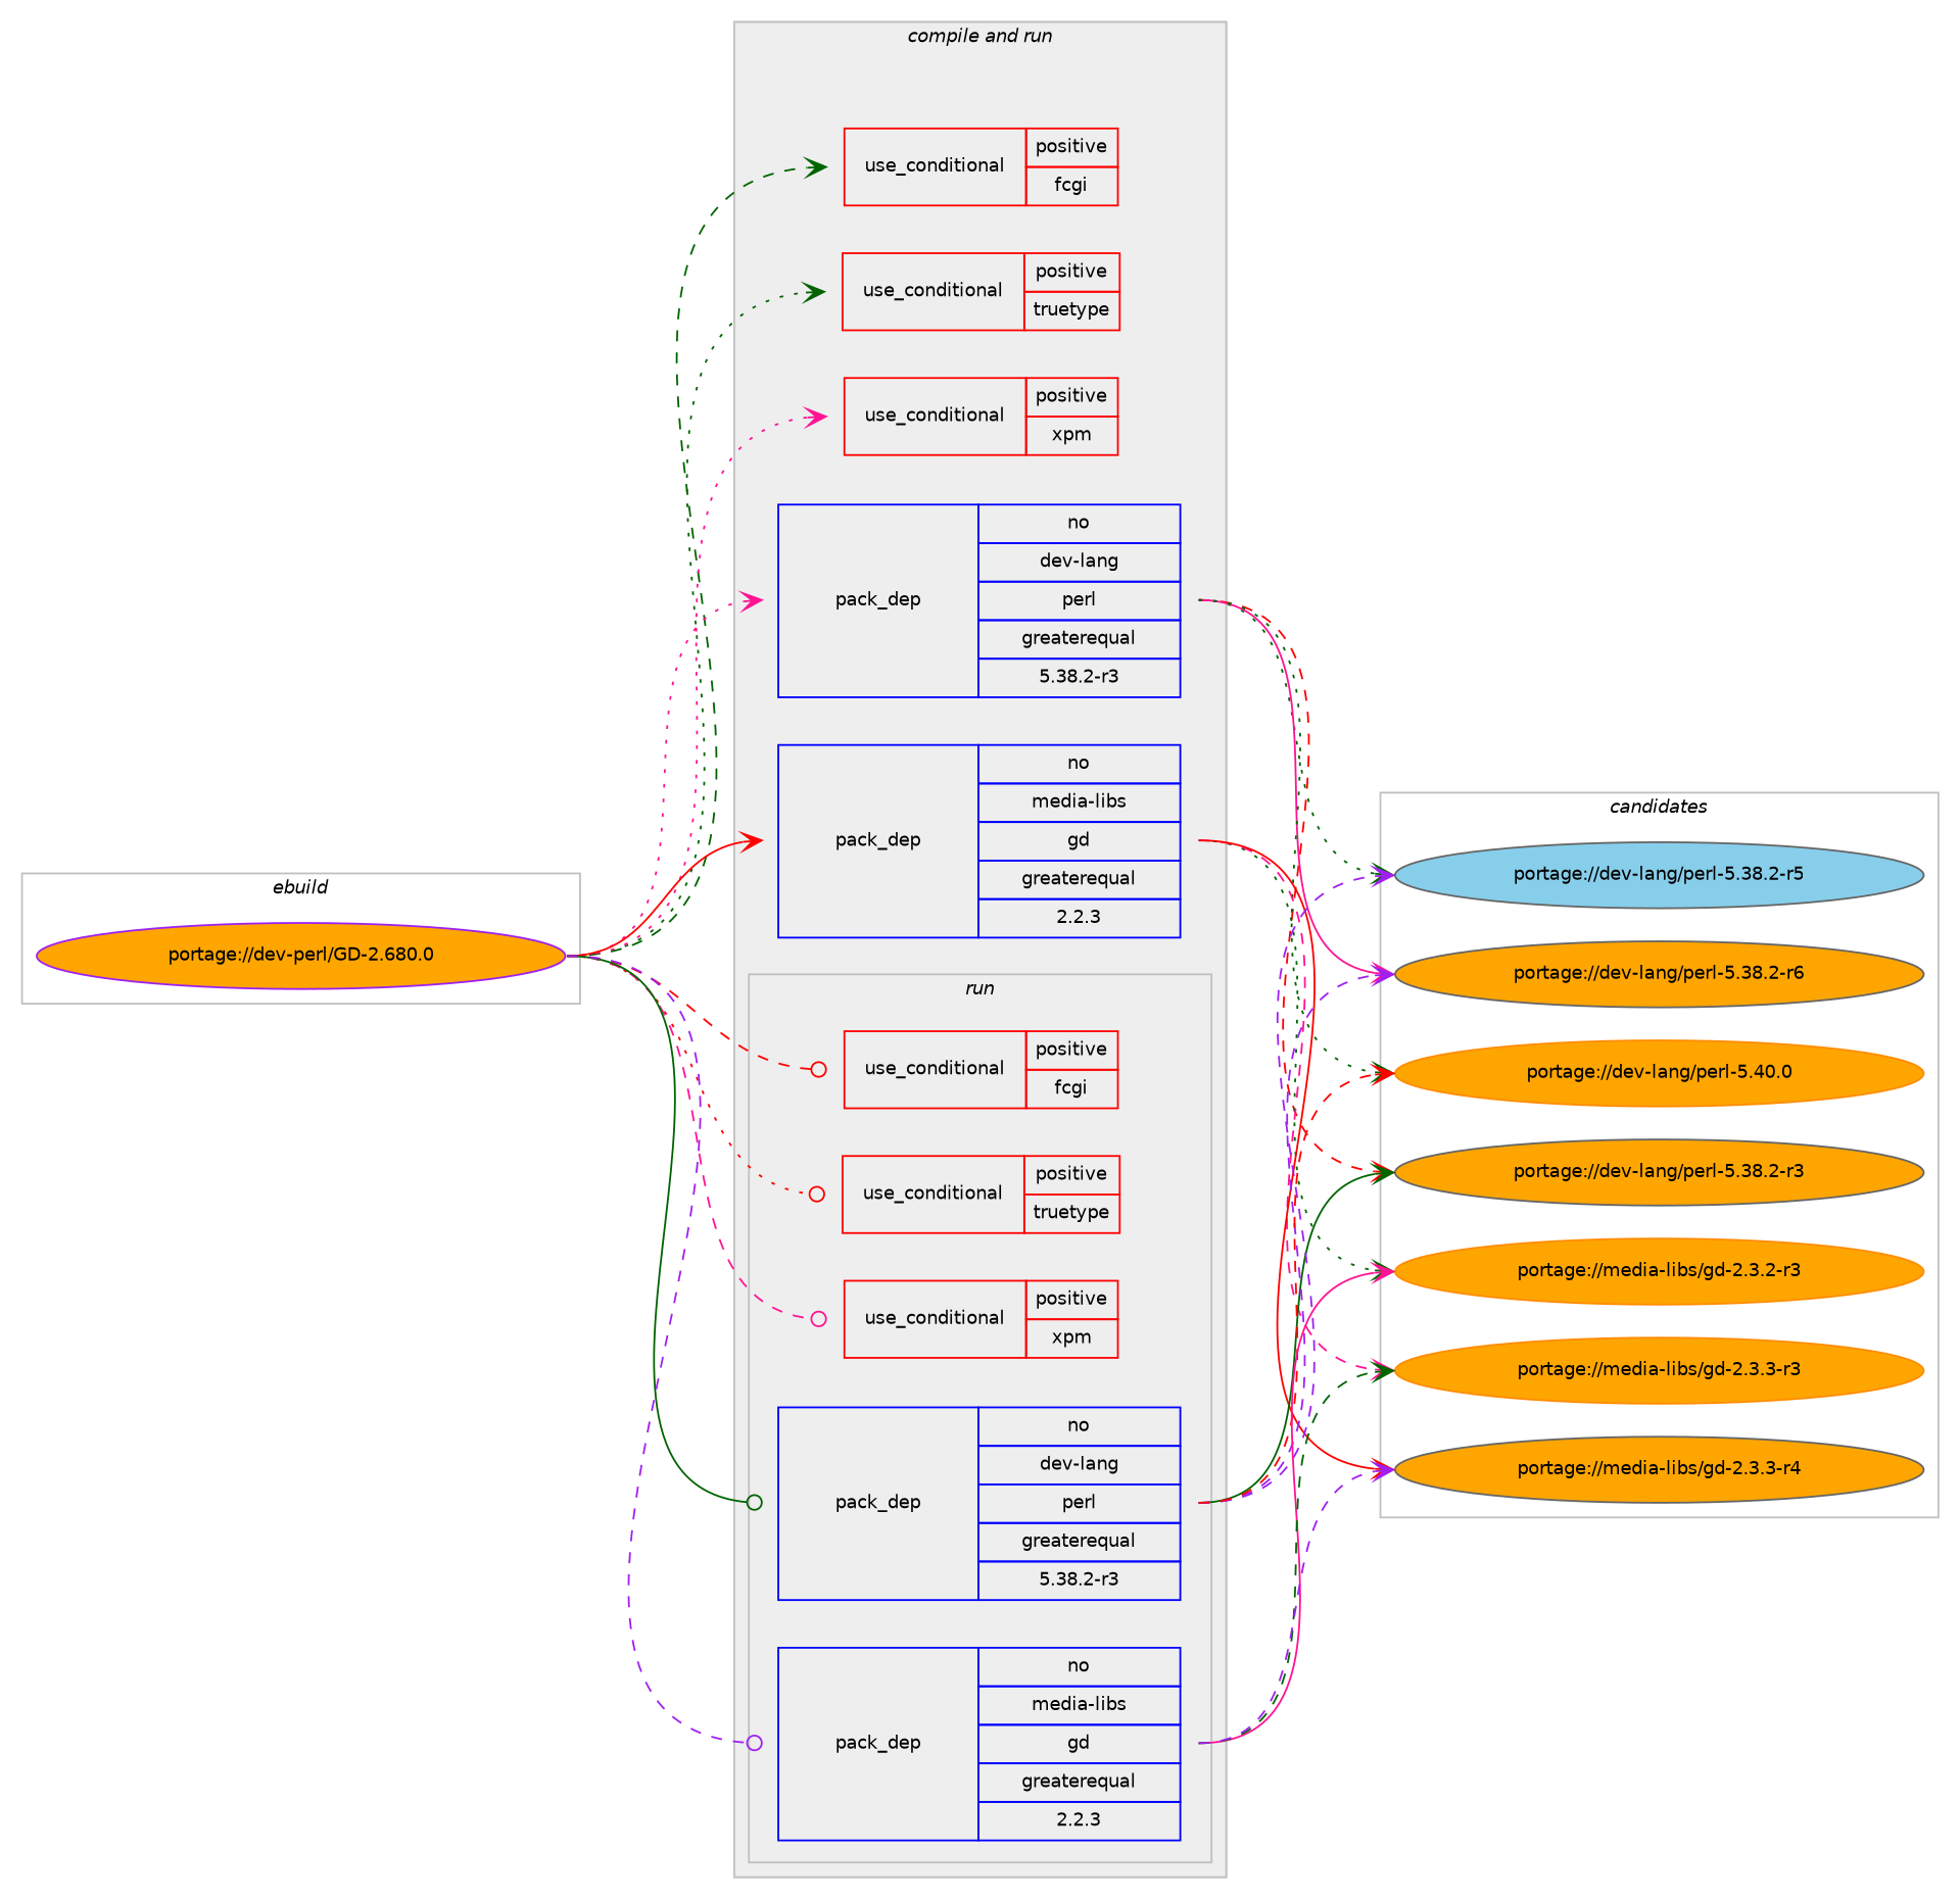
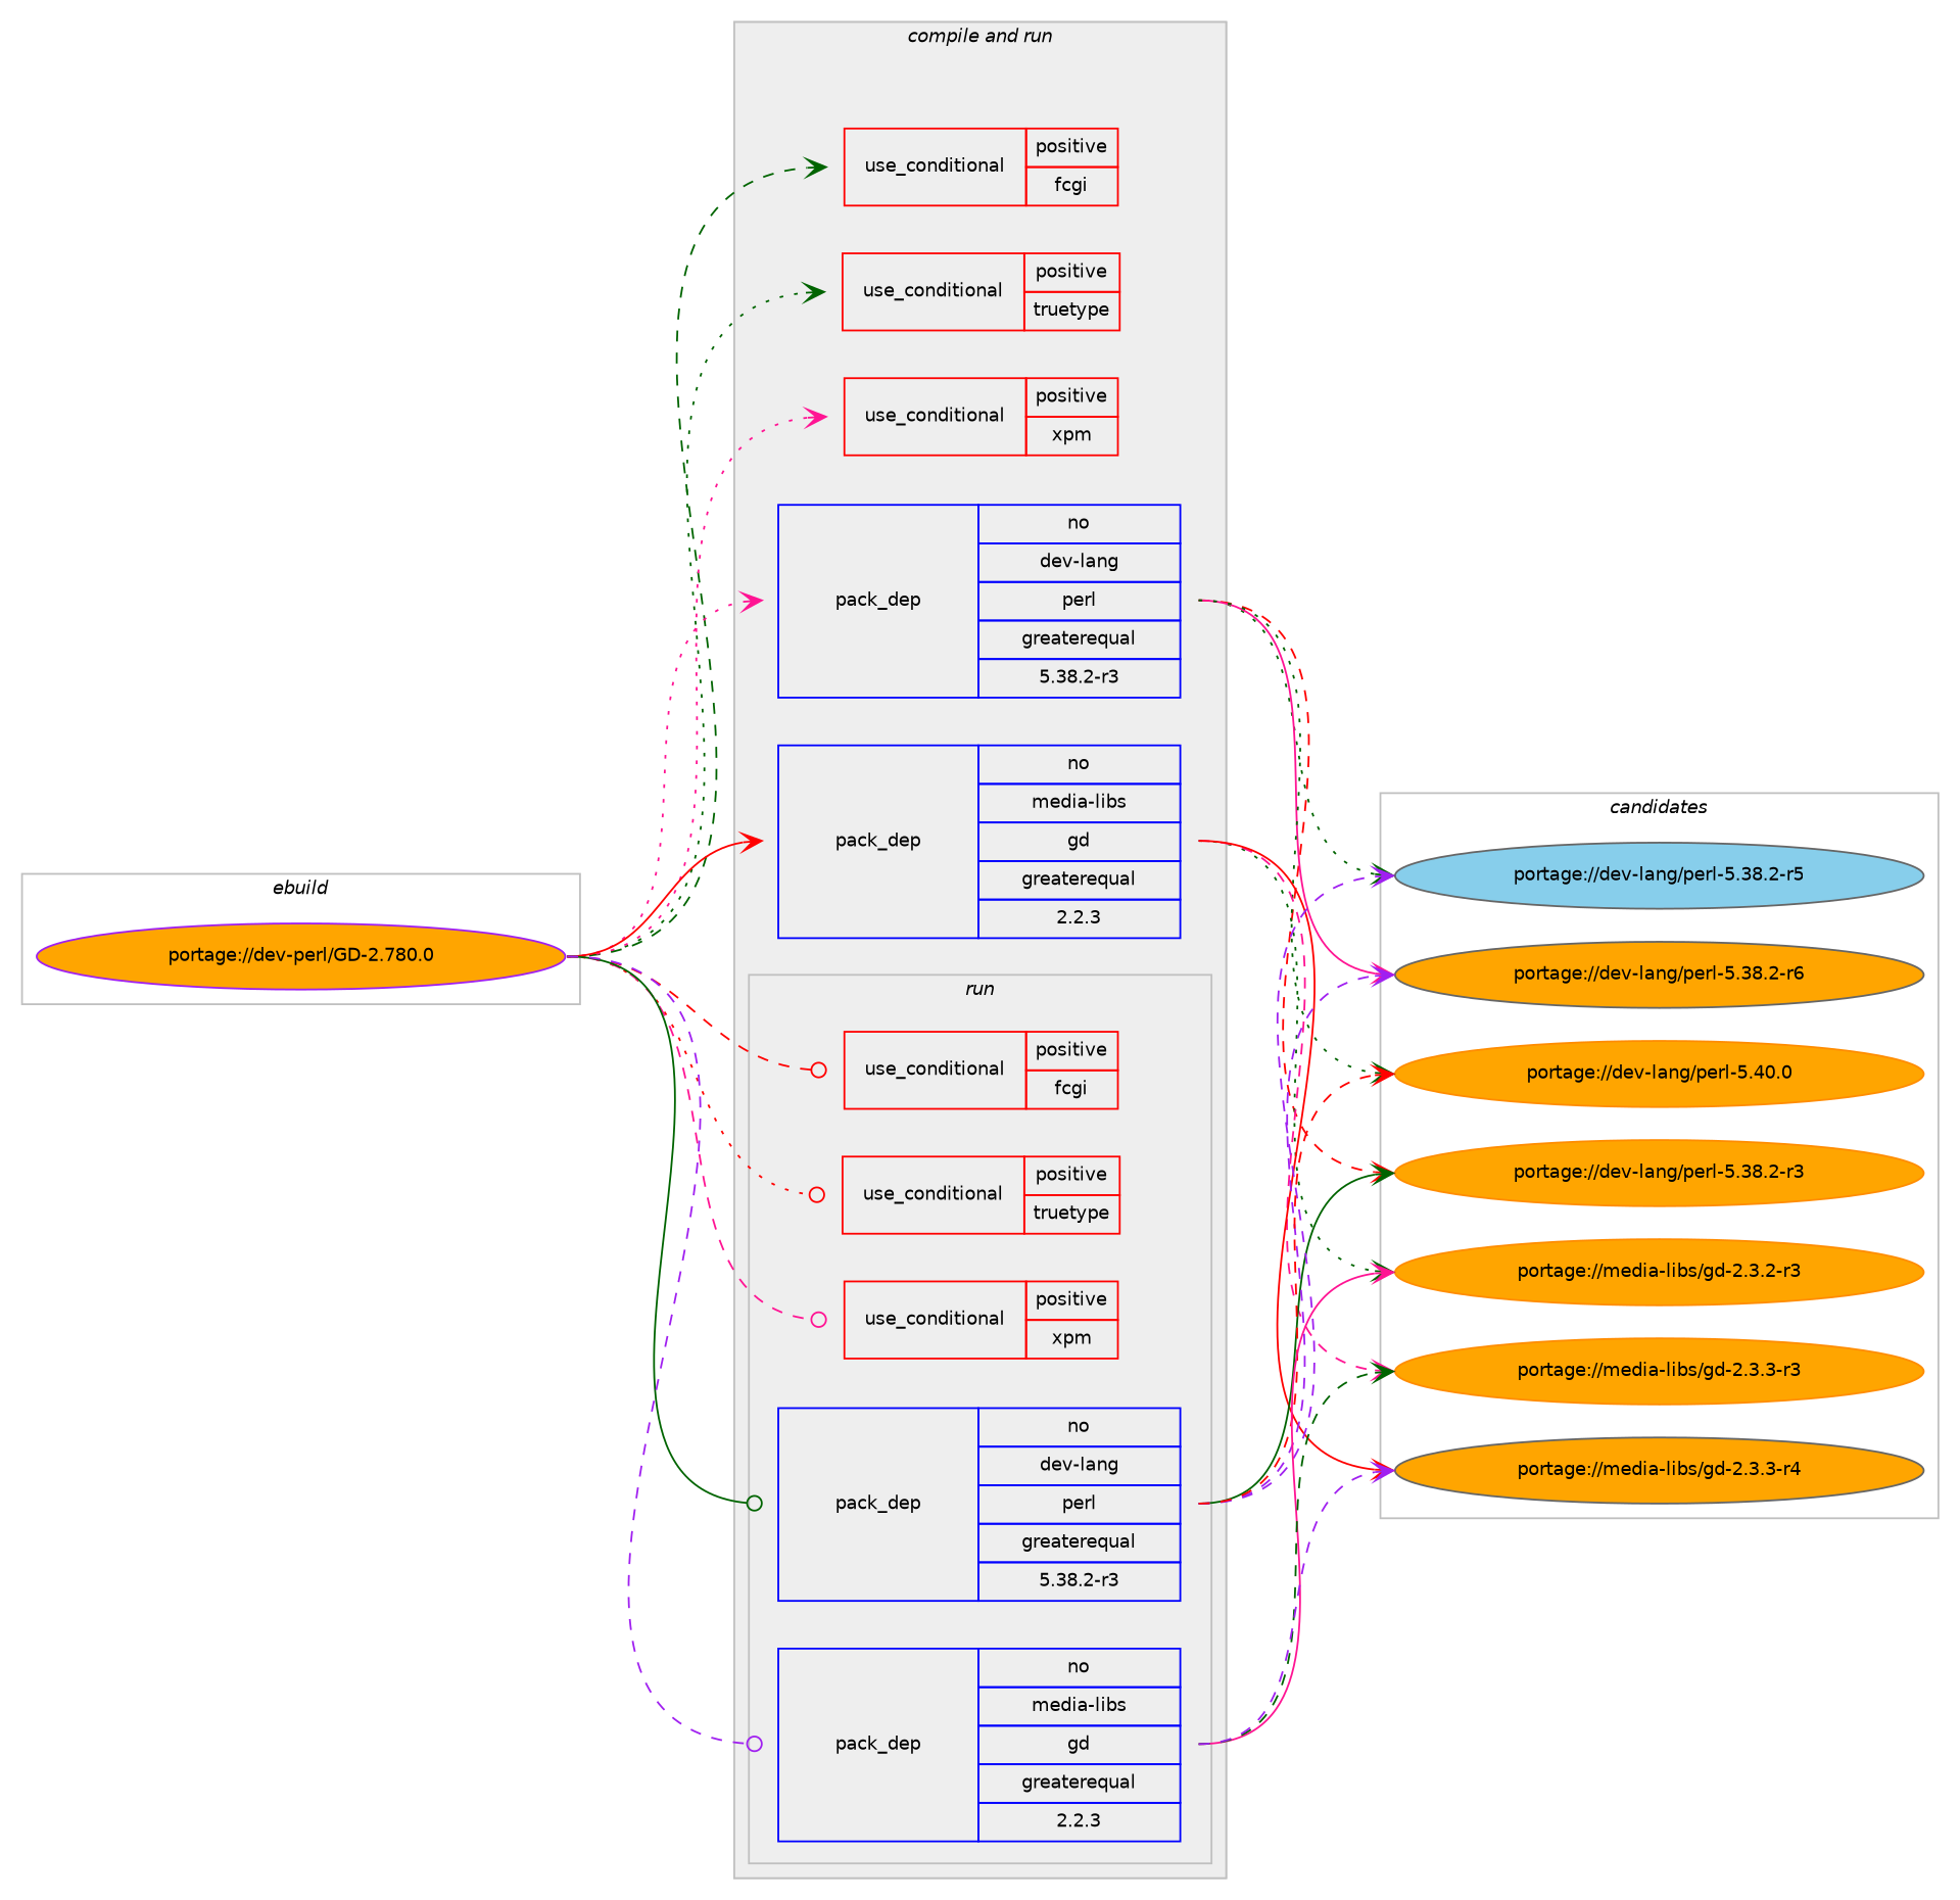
  digraph {
    compound=true
    concentrate=true
    fontname=Helvetica
    fontsize=10
    newrank=true
    rankdir=LR
    ranksep=1.5
    node [color=red fontname=Helvetica fontsize=10 shape=none]
    edge [arrowhead=vee color=darkgreen headport=w style=dashed tailport=e weight=100]
-   n1 [color=purple fillcolor=orange label="portage://dev-perl/GD-2.680.0" style=filled width=4 shape=""]
+   n1 [color=purple fillcolor=orange label="portage://dev-perl/GD-2.780.0" style=filled width=4 shape=""]
    n2 [label=<<TABLE BORDER="0" CELLBORDER="1" CELLSPACING="0" CELLPADDING="4"><TR><TD ROWSPAN="3" CELLPADDING="10">use_conditional</TD></TR><TR><TD>positive</TD></TR><TR><TD>fcgi</TD></TR></TABLE>>]
    n3 [label=<<TABLE BORDER="0" CELLBORDER="1" CELLSPACING="0" CELLPADDING="4"><TR><TD ROWSPAN="3" CELLPADDING="10">use_conditional</TD></TR><TR><TD>positive</TD></TR><TR><TD>truetype</TD></TR></TABLE>>]
    n4 [label=<<TABLE BORDER="0" CELLBORDER="1" CELLSPACING="0" CELLPADDING="4"><TR><TD ROWSPAN="3" CELLPADDING="10">use_conditional</TD></TR><TR><TD>positive</TD></TR><TR><TD>xpm</TD></TR></TABLE>>]
    n5 [color=blue label=<<TABLE BORDER="0" CELLBORDER="1" CELLSPACING="0" CELLPADDING="4" WIDTH="220"><TR><TD ROWSPAN="6" CELLPADDING="30">pack_dep</TD></TR><TR><TD WIDTH="110">no</TD></TR><TR><TD>dev-lang</TD></TR><TR><TD>perl</TD></TR><TR><TD>greaterequal</TD></TR><TR><TD>5.38.2-r3</TD></TR></TABLE>>]
    n6 [color=blue label=<<TABLE BORDER="0" CELLBORDER="1" CELLSPACING="0" CELLPADDING="4" WIDTH="220"><TR><TD ROWSPAN="6" CELLPADDING="30">pack_dep</TD></TR><TR><TD WIDTH="110">no</TD></TR><TR><TD>media-libs</TD></TR><TR><TD>gd</TD></TR><TR><TD>greaterequal</TD></TR><TR><TD>2.2.3</TD></TR></TABLE>>]
    n7 [label=<<TABLE BORDER="0" CELLBORDER="1" CELLSPACING="0" CELLPADDING="4"><TR><TD ROWSPAN="3" CELLPADDING="10">use_conditional</TD></TR><TR><TD>positive</TD></TR><TR><TD>fcgi</TD></TR></TABLE>>]
    n8 [label=<<TABLE BORDER="0" CELLBORDER="1" CELLSPACING="0" CELLPADDING="4"><TR><TD ROWSPAN="3" CELLPADDING="10">use_conditional</TD></TR><TR><TD>positive</TD></TR><TR><TD>truetype</TD></TR></TABLE>>]
    n9 [label=<<TABLE BORDER="0" CELLBORDER="1" CELLSPACING="0" CELLPADDING="4"><TR><TD ROWSPAN="3" CELLPADDING="10">use_conditional</TD></TR><TR><TD>positive</TD></TR><TR><TD>xpm</TD></TR></TABLE>>]
    n10 [color=blue label=<<TABLE BORDER="0" CELLBORDER="1" CELLSPACING="0" CELLPADDING="4" WIDTH="220"><TR><TD ROWSPAN="6" CELLPADDING="30">pack_dep</TD></TR><TR><TD WIDTH="110">no</TD></TR><TR><TD>dev-lang</TD></TR><TR><TD>perl</TD></TR><TR><TD>greaterequal</TD></TR><TR><TD>5.38.2-r3</TD></TR></TABLE>>]
    n11 [color=blue label=<<TABLE BORDER="0" CELLBORDER="1" CELLSPACING="0" CELLPADDING="4" WIDTH="220"><TR><TD ROWSPAN="6" CELLPADDING="30">pack_dep</TD></TR><TR><TD WIDTH="110">no</TD></TR><TR><TD>media-libs</TD></TR><TR><TD>gd</TD></TR><TR><TD>greaterequal</TD></TR><TR><TD>2.2.3</TD></TR></TABLE>>]
    n12 [color=darkorange fillcolor=orange label="portage://media-libs/gd-2.3.2-r3" style=filled width=4 shape=""]
    n13 [color=darkorange fillcolor=orange label="portage://media-libs/gd-2.3.3-r3" style=filled width=4 shape=""]
    n14 [color=gray40 fillcolor=orange label="portage://media-libs/gd-2.3.3-r4" style=filled width=4 shape=""]
-   n15 [color=gray40 fillcolor=orange label="portage://dev-lang/perl-5.38.2-r3" style=filled width=4 shape=""]
+   n15 [color=darkorange fillcolor=orange label="portage://dev-lang/perl-5.38.2-r3" style=filled width=4 shape=""]
    n16 [color=gray40 fillcolor=skyblue label="portage://dev-lang/perl-5.38.2-r5" style=filled width=4 shape=""]
    n17 [color=gray40 fillcolor=orange label="portage://dev-lang/perl-5.38.2-r6" style=filled width=4 shape=""]
    n18 [color=darkorange fillcolor=orange label="portage://dev-lang/perl-5.40.0" style=filled width=4 shape=""]
    subgraph cluster_1 {
      color=gray
      label=<<i>ebuild</i>>
      rank=same
      n1
    }
    subgraph cluster_2 {
      color=gray
      label=<<i>dependencies</i>>
      subgraph cluster_3 {
        color=gray
        fillcolor="#eeeeee"
        label=<<i>compile</i>>
        style=filled
        subgraph sub_4 {
          color=gray
          fillcolor="#eeeeee"
          label=<<i>compile</i>>
          style=filled
          n2
        }
        subgraph sub_5 {
          color=gray
          fillcolor="#eeeeee"
          label=<<i>compile</i>>
          style=filled
          n3
        }
        subgraph sub_6 {
          color=gray
          fillcolor="#eeeeee"
          label=<<i>compile</i>>
          style=filled
          n4
        }
        subgraph sub_7 {
          color=gray
          fillcolor="#eeeeee"
          label=<<i>compile</i>>
          style=filled
          n5
        }
        subgraph sub_8 {
          color=gray
          fillcolor="#eeeeee"
          label=<<i>compile</i>>
          style=filled
          n6
        }
      }
      subgraph cluster_9 {
        color=gray
        fillcolor="#eeeeee"
        label=<<i>compile and run</i>>
        style=filled
      }
      subgraph cluster_10 {
        color=gray
        fillcolor="#eeeeee"
        label=<<i>run</i>>
        style=filled
        subgraph sub_11 {
          color=gray
          fillcolor="#eeeeee"
          label=<<i>run</i>>
          style=filled
          n7
        }
        subgraph sub_12 {
          color=gray
          fillcolor="#eeeeee"
          label=<<i>run</i>>
          style=filled
          n8
        }
        subgraph sub_13 {
          color=gray
          fillcolor="#eeeeee"
          label=<<i>run</i>>
          style=filled
          n9
        }
        subgraph sub_14 {
          color=gray
          fillcolor="#eeeeee"
          label=<<i>run</i>>
          style=filled
          n10
        }
        subgraph sub_15 {
          color=gray
          fillcolor="#eeeeee"
          label=<<i>run</i>>
          style=filled
          n11
        }
      }
    }
    subgraph cluster_16 {
      color=gray
      label=<<i>candidates</i>>
      rank=same
      subgraph sub_17 {
        color=black
        label=<<i>candidates</i>>
        nodesep=1
        rank=same
        n12
        n13
        n14
      }
      subgraph sub_18 {
        color=black
        label=<<i>candidates</i>>
        nodesep=1
        rank=same
        n15
        n16
        n17
        n18
      }
      subgraph sub_19 {
        color=black
        label=<<i>candidates</i>>
        nodesep=1
        rank=same
        n15
        n16
        n17
        n18
      }
      subgraph sub_20 {
        color=black
        label=<<i>candidates</i>>
        nodesep=1
        rank=same
        n12
        n13
        n14
      }
    }
    n1 -> n2 [weight=20]
    n1 -> n3 [style=dotted weight=20]
    n1 -> n4 [color=deeppink style=dotted weight=20]
    n1 -> n5 [color=deeppink style=dotted weight=20]
    n1 -> n6 [color=red style=solid weight=20]
    n1 -> n7 [arrowhead=odot color=red weight=20]
    n1 -> n8 [arrowhead=odot color=red style=dotted weight=20]
    n1 -> n9 [arrowhead=odot color=deeppink weight=20]
    n1 -> n10 [arrowhead=odot style=solid weight=20]
    n1 -> n11 [arrowhead=odot color=purple weight=20]
    n5 -> n15 [color=red]
    n5 -> n16 [style=dotted]
    n5 -> n17 [color=deeppink style=solid]
    n5 -> n18 [style=dotted]
    n6 -> n12 [style=dotted]
    n6 -> n13 [color=deeppink]
    n6 -> n14 [color=red style=solid]
    n10 -> n15 [style=solid]
    n10 -> n16 [color=purple]
    n10 -> n17 [color=purple]
    n10 -> n18 [color=red]
    n11 -> n12 [color=deeppink style=solid]
    n11 -> n13
    n11 -> n14 [color=purple]
  }
